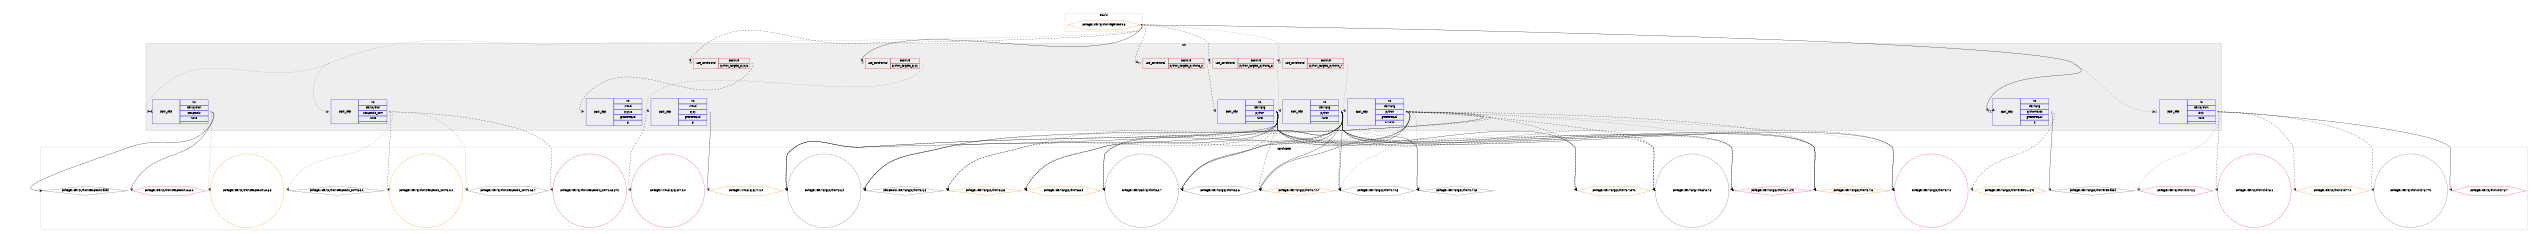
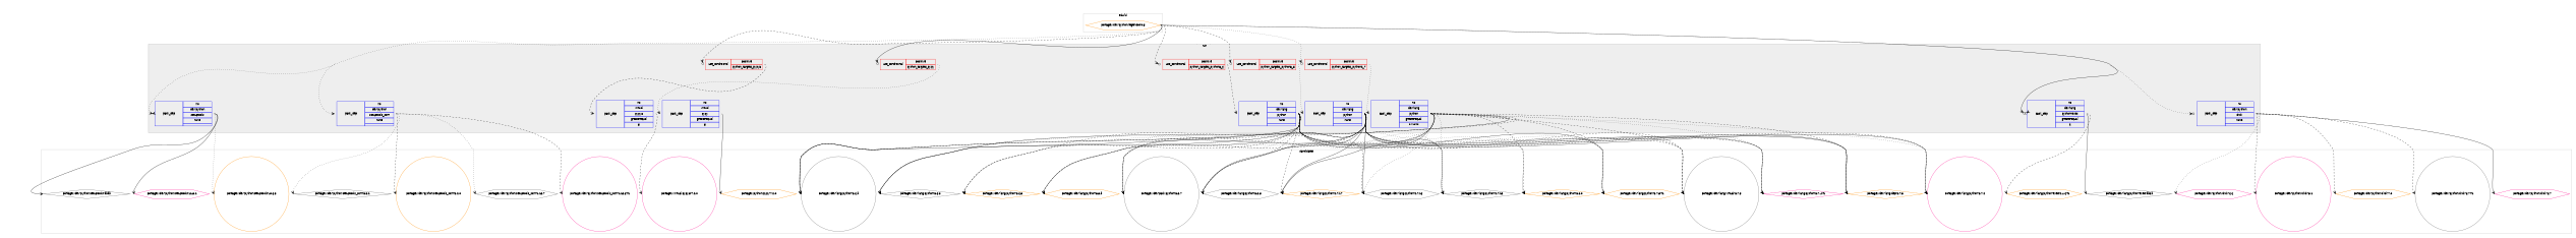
  digraph {
    compound=true
    concentrate=true
    fontname=Helvetica
    fontsize=10
    newrank=true
    rankdir=TB
    ranksep=1.5
    node [color=darkorange fontname=Helvetica fontsize=10 shape=none]
    edge [arrowhead=vee headport=w style=dashed tailport=e weight=100]
    n1 [label="portage://dev-python/regendoc-0.5" shape=hexagon width=4]
    n2 [color=blue label=<<TABLE BORDER="0" CELLBORDER="1" CELLSPACING="0" CELLPADDING="4" WIDTH="220"><TR><TD ROWSPAN="6" CELLPADDING="30">pack_dep</TD></TR><TR><TD WIDTH="110">no</TD></TR><TR><TD>dev-python</TD></TR><TR><TD>setuptools</TD></TR><TR><TD>none</TD></TR><TR><TD></TD></TR></TABLE>>]
    n3 [color=blue label=<<TABLE BORDER="0" CELLBORDER="1" CELLSPACING="0" CELLPADDING="4" WIDTH="220"><TR><TD ROWSPAN="6" CELLPADDING="30">pack_dep</TD></TR><TR><TD WIDTH="110">no</TD></TR><TR><TD>dev-python</TD></TR><TR><TD>setuptools_scm</TD></TR><TR><TD>none</TD></TR><TR><TD></TD></TR></TABLE>>]
    n4 [color=blue label=<<TABLE BORDER="0" CELLBORDER="1" CELLSPACING="0" CELLPADDING="4" WIDTH="220"><TR><TD ROWSPAN="6" CELLPADDING="30">pack_dep</TD></TR><TR><TD WIDTH="110">no</TD></TR><TR><TD>virtual</TD></TR><TR><TD>pypy</TD></TR><TR><TD>greaterequal</TD></TR><TR><TD>5</TD></TR></TABLE>>]
    n5 [color=red label=<<TABLE BORDER="0" CELLBORDER="1" CELLSPACING="0" CELLPADDING="4"><TR><TD ROWSPAN="3" CELLPADDING="10">use_conditional</TD></TR><TR><TD>positive</TD></TR><TR><TD>python_targets_pypy</TD></TR></TABLE>>]
    n6 [color=blue label=<<TABLE BORDER="0" CELLBORDER="1" CELLSPACING="0" CELLPADDING="4" WIDTH="220"><TR><TD ROWSPAN="6" CELLPADDING="30">pack_dep</TD></TR><TR><TD WIDTH="110">no</TD></TR><TR><TD>virtual</TD></TR><TR><TD>pypy3</TD></TR><TR><TD>greaterequal</TD></TR><TR><TD>5</TD></TR></TABLE>>]
    n7 [color=red label=<<TABLE BORDER="0" CELLBORDER="1" CELLSPACING="0" CELLPADDING="4"><TR><TD ROWSPAN="3" CELLPADDING="10">use_conditional</TD></TR><TR><TD>positive</TD></TR><TR><TD>python_targets_pypy3</TD></TR></TABLE>>]
    n8 [color=blue label=<<TABLE BORDER="0" CELLBORDER="1" CELLSPACING="0" CELLPADDING="4" WIDTH="220"><TR><TD ROWSPAN="6" CELLPADDING="30">pack_dep</TD></TR><TR><TD WIDTH="110">no</TD></TR><TR><TD>dev-lang</TD></TR><TR><TD>python</TD></TR><TR><TD>greaterequal</TD></TR><TR><TD>2.7.5-r2</TD></TR></TABLE>>]
    n9 [color=red label=<<TABLE BORDER="0" CELLBORDER="1" CELLSPACING="0" CELLPADDING="4"><TR><TD ROWSPAN="3" CELLPADDING="10">use_conditional</TD></TR><TR><TD>positive</TD></TR><TR><TD>python_targets_python2_7</TD></TR></TABLE>>]
    n10 [color=blue label=<<TABLE BORDER="0" CELLBORDER="1" CELLSPACING="0" CELLPADDING="4" WIDTH="220"><TR><TD ROWSPAN="6" CELLPADDING="30">pack_dep</TD></TR><TR><TD WIDTH="110">no</TD></TR><TR><TD>dev-lang</TD></TR><TR><TD>python</TD></TR><TR><TD>none</TD></TR><TR><TD></TD></TR></TABLE>>]
    n11 [color=red label=<<TABLE BORDER="0" CELLBORDER="1" CELLSPACING="0" CELLPADDING="4"><TR><TD ROWSPAN="3" CELLPADDING="10">use_conditional</TD></TR><TR><TD>positive</TD></TR><TR><TD>python_targets_python3_5</TD></TR></TABLE>>]
    n12 [color=blue label=<<TABLE BORDER="0" CELLBORDER="1" CELLSPACING="0" CELLPADDING="4" WIDTH="220"><TR><TD ROWSPAN="6" CELLPADDING="30">pack_dep</TD></TR><TR><TD WIDTH="110">no</TD></TR><TR><TD>dev-lang</TD></TR><TR><TD>python</TD></TR><TR><TD>none</TD></TR><TR><TD></TD></TR></TABLE>>]
    n13 [color=red label=<<TABLE BORDER="0" CELLBORDER="1" CELLSPACING="0" CELLPADDING="4"><TR><TD ROWSPAN="3" CELLPADDING="10">use_conditional</TD></TR><TR><TD>positive</TD></TR><TR><TD>python_targets_python3_6</TD></TR></TABLE>>]
    n14 [color=blue label=<<TABLE BORDER="0" CELLBORDER="1" CELLSPACING="0" CELLPADDING="4" WIDTH="220"><TR><TD ROWSPAN="6" CELLPADDING="30">pack_dep</TD></TR><TR><TD WIDTH="110">no</TD></TR><TR><TD>dev-lang</TD></TR><TR><TD>python-exec</TD></TR><TR><TD>greaterequal</TD></TR><TR><TD>2</TD></TR></TABLE>>]
    n15 [color=blue label=<<TABLE BORDER="0" CELLBORDER="1" CELLSPACING="0" CELLPADDING="4" WIDTH="220"><TR><TD ROWSPAN="6" CELLPADDING="30">pack_dep</TD></TR><TR><TD WIDTH="110">no</TD></TR><TR><TD>dev-python</TD></TR><TR><TD>click</TD></TR><TR><TD>none</TD></TR><TR><TD></TD></TR></TABLE>>]
    n16 [label="portage://dev-python/setuptools-40.6.3" shape=circle width=4]
    n17 [color=deeppink label="portage://dev-python/setuptools-41.5.1" shape=hexagon width=4]
    n18 [color=gray40 label="portage://dev-python/setuptools-9999" shape=diamond width=4]
    n19 [color=deeppink label="portage://dev-python/setuptools_scm-1.15.6-r1" shape=circle width=4]
    n20 [color=gray40 label="portage://dev-python/setuptools_scm-1.15.7" shape=hexagon width=4]
    n21 [label="portage://dev-python/setuptools_scm-3.2.0" shape=circle width=4]
    n22 [color=gray40 label="portage://dev-python/setuptools_scm-3.3.1" shape=diamond width=4]
-   n23 [label="portage://virtual/pypy-7.2.0" shape=hexagon width=4]
+   n23 [label="portage://python/pypy-7.2.0" shape=hexagon width=4]
    n24 [color=deeppink label="portage://virtual/pypy3-7.2.0" shape=circle width=4]
    n25 [color=gray40 label="portage://dev-lang/python-2.7.15" shape=diamond width=4]
    n26 [color=gray40 label="portage://dev-lang/python-2.7.16" shape=hexagon width=4]
    n27 [label="portage://dev-lang/python-2.7.17" shape=diamond width=4]
    n28 [color=gray40 label="portage://dev-lang/python-3.5.5" shape=hexagon width=4]
    n29 [color=gray40 label="portage://dev-pack/python-3.5.7" shape=circle width=4]
    n30 [label="portage://dev-lang/python-3.5.9" shape=hexagon width=4]
    n31 [label="portage://dev-lang/python-3.6.5" shape=diamond width=4]
-   n32 [color=gray40 label="setuptools://dev-lang/python-3.6.8" shape=diamond width=4]
+   n32 [color=gray40 label="portage://dev-lang/python-3.6.8" shape=diamond width=4]
    n33 [color=gray40 label="portage://dev-lang/python-3.6.9" shape=circle width=4]
    n34 [color=deeppink label="portage://dev-lang/python-3.7.2" shape=circle width=4]
-   n35 [label="portage://dev-lang/python-3.7.3" shape=diamond width=4]
+   n35 [label="portage://dev-lang/dep-3.7.3" shape=diamond width=4]
    n36 [color=deeppink label="portage://dev-lang/python-3.7.4-r1" shape=diamond width=4]
    n37 [color=gray40 label="portage://dev-lang/virtual-3.7.5" shape=circle width=4]
    n38 [label="portage://dev-lang/python-3.7.5-r1" shape=hexagon width=4]
+   n39 [label="portage://dev-lang/python-3.8.0" shape=diamond width=4]
    n40 [label="portage://dev-lang/python-exec-2.4.6-r1" shape=hexagon width=4]
    n41 [color=gray40 label="portage://dev-lang/python-exec-9939" shape=diamond width=4]
    n42 [color=deeppink label="portage://dev-python/click-5.1" shape=circle width=4]
    n43 [color=deeppink label="portage://dev-python/click-6.6" shape=hexagon width=4]
    n44 [color=deeppink label="portage://dev-python/click-6.7" shape=hexagon width=4]
    n45 [color=gray40 label="portage://dev-python/click-6.7-r1" shape=circle width=4]
    n46 [label="portage://dev-python/click-7.0" shape=hexagon width=4]
    subgraph cluster_1 {
      color=gray
      label=<<i>ebuild</i>>
      rank=same
      n1
    }
    subgraph cluster_2 {
      color=gray
      label=<<i>dependencies</i>>
      subgraph cluster_3 {
        color=gray
        fillcolor="#eeeeee"
        label=<<i>compile</i>>
        style=filled
        subgraph sub_4 {
          color=gray
          fillcolor="#eeeeee"
          label=<<i>compile</i>>
          style=filled
          n2
        }
        subgraph sub_5 {
          color=gray
          fillcolor="#eeeeee"
          label=<<i>compile</i>>
          style=filled
          n3
        }
      }
      subgraph cluster_6 {
        color=gray
        fillcolor="#eeeeee"
        label=<<i>compile and run</i>>
        style=filled
        subgraph sub_7 {
          color=gray
          fillcolor="#eeeeee"
          label=<<i>compile and run</i>>
          style=filled
          n5
          subgraph sub_8 {
            color=gray
            fillcolor="#eeeeee"
            label=<<i>compile and run</i>>
            style=filled
            n4
          }
        }
        subgraph sub_9 {
          color=gray
          fillcolor="#eeeeee"
          label=<<i>compile and run</i>>
          style=filled
          n7
          subgraph sub_10 {
            color=gray
            fillcolor="#eeeeee"
            label=<<i>compile and run</i>>
            style=filled
            n6
          }
        }
        subgraph sub_11 {
          color=gray
          fillcolor="#eeeeee"
          label=<<i>compile and run</i>>
          style=filled
          n9
          subgraph sub_12 {
            color=gray
            fillcolor="#eeeeee"
            label=<<i>compile and run</i>>
            style=filled
            n8
          }
        }
        subgraph sub_13 {
          color=gray
          fillcolor="#eeeeee"
          label=<<i>compile and run</i>>
          style=filled
          n11
          subgraph sub_14 {
            color=gray
            fillcolor="#eeeeee"
            label=<<i>compile and run</i>>
            style=filled
            n10
          }
        }
        subgraph sub_15 {
          color=gray
          fillcolor="#eeeeee"
          label=<<i>compile and run</i>>
          style=filled
          n13
          subgraph sub_16 {
            color=gray
            fillcolor="#eeeeee"
            label=<<i>compile and run</i>>
            style=filled
            n12
          }
        }
        subgraph sub_17 {
          color=gray
          fillcolor="#eeeeee"
          label=<<i>compile and run</i>>
          style=filled
          n14
        }
        subgraph sub_18 {
          color=gray
          fillcolor="#eeeeee"
          label=<<i>compile and run</i>>
          style=filled
          n15
        }
      }
      subgraph cluster_19 {
        color=gray
        fillcolor="#eeeeee"
        label=<<i>run</i>>
        style=filled
      }
    }
    subgraph cluster_20 {
      color=gray
      label=<<i>candidates</i>>
      rank=same
      subgraph sub_21 {
        color=black
        label=<<i>candidates</i>>
        nodesep=1
        rank=same
        n16
        n17
        n18
      }
      subgraph sub_22 {
        color=black
        label=<<i>candidates</i>>
        nodesep=1
        rank=same
        n19
        n20
        n21
        n22
      }
      subgraph sub_23 {
        color=black
        label=<<i>candidates</i>>
        nodesep=1
        rank=same
        n23
      }
      subgraph sub_24 {
        color=black
        label=<<i>candidates</i>>
        nodesep=1
        rank=same
        n24
      }
      subgraph sub_25 {
        color=black
        label=<<i>candidates</i>>
        nodesep=1
        rank=same
        n25
        n26
        n27
        n28
        n29
        n30
        n31
        n32
        n33
        n34
        n35
        n36
        n37
        n38
+       n39
      }
      subgraph sub_26 {
        color=black
        label=<<i>candidates</i>>
        nodesep=1
        rank=same
        n25
        n26
        n27
        n28
        n29
        n30
        n31
        n32
        n33
        n34
        n35
        n36
        n37
        n38
+       n39
      }
      subgraph sub_27 {
        color=black
        label=<<i>candidates</i>>
        nodesep=1
        rank=same
        n25
        n26
        n27
        n28
        n29
        n30
        n31
        n32
        n33
        n34
        n35
        n36
        n37
        n38
+       n39
      }
      subgraph sub_28 {
        color=black
        label=<<i>candidates</i>>
        nodesep=1
        rank=same
        n40
        n41
      }
      subgraph sub_29 {
        color=black
        label=<<i>candidates</i>>
        nodesep=1
        rank=same
        n42
        n43
        n44
        n45
        n46
      }
    }
    n1 -> n2 [style=dotted weight=20]
    n1 -> n3 [style=dotted weight=20]
    n1 -> n5 [arrowhead=odotvee style=solid weight=20]
    n1 -> n7 [arrowhead=odotvee weight=20]
    n1 -> n9 [arrowhead=odotvee style=dotted weight=20]
    n1 -> n11 [arrowhead=odotvee weight=20]
    n1 -> n13 [arrowhead=odotvee weight=20]
    n1 -> n14 [arrowhead=odotvee style=solid weight=20]
    n1 -> n15 [arrowhead=odotvee style=dotted weight=20]
    n2 -> n16 [style=dotted]
    n2 -> n17 [style=solid]
    n2 -> n18 [style=solid]
    n3 -> n19
    n3 -> n20 [style=dotted]
    n3 -> n21
    n3 -> n22 [style=dotted]
    n4 -> n23 [style=solid]
    n5 -> n4 [style=dotted weight=20]
    n6 -> n24
    n7 -> n6 [weight=20]
    n8 -> n25 [style=dotted]
    n8 -> n26 [style=dotted]
    n8 -> n27 [style=solid]
    n8 -> n28 [style=solid]
    n8 -> n29
    n8 -> n30 [style=dotted]
    n8 -> n31 [style=dotted]
    n8 -> n32 [style=solid]
    n8 -> n33
    n8 -> n34 [style=dotted]
    n8 -> n35
    n8 -> n36 [style=dotted]
    n8 -> n37
    n8 -> n38
+   n8 -> n39
    n9 -> n8 [style=dotted weight=20]
    n10 -> n25 [style=solid]
    n10 -> n26 [style=solid]
    n10 -> n27 [style=solid]
    n10 -> n28 [style=solid]
    n10 -> n29 [style=solid]
    n10 -> n30
    n10 -> n31
    n10 -> n32 [style=dotted]
    n10 -> n33 [style=solid]
    n10 -> n34 [style=solid]
    n10 -> n35 [style=solid]
    n10 -> n36
    n10 -> n37
    n10 -> n38 [style=dotted]
+   n10 -> n39 [style=dotted]
    n11 -> n10 [style=dotted weight=20]
    n12 -> n25 [style=dotted]
    n12 -> n26
    n12 -> n27
    n12 -> n28
    n12 -> n29 [style=dotted]
    n12 -> n30 [style=solid]
    n12 -> n31
    n12 -> n32 [style=solid]
    n12 -> n33 [style=solid]
    n12 -> n34
    n12 -> n35 [style=solid]
    n12 -> n36 [style=solid]
    n12 -> n37
    n12 -> n38 [style=solid]
+   n12 -> n39 [style=dotted]
    n13 -> n12 [weight=20]
    n14 -> n40
    n14 -> n41 [style=solid]
    n15 -> n42
    n15 -> n43 [style=dotted]
    n15 -> n44 [style=solid]
    n15 -> n45
    n15 -> n46
  }
